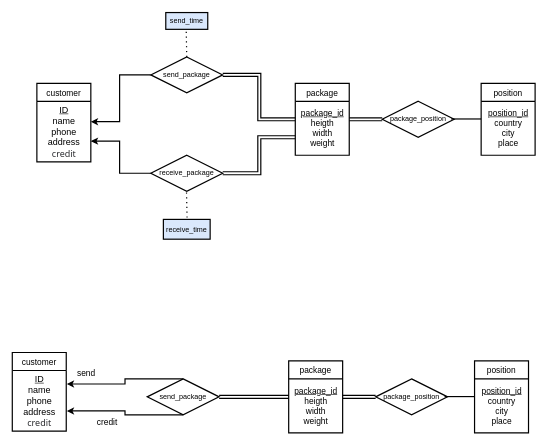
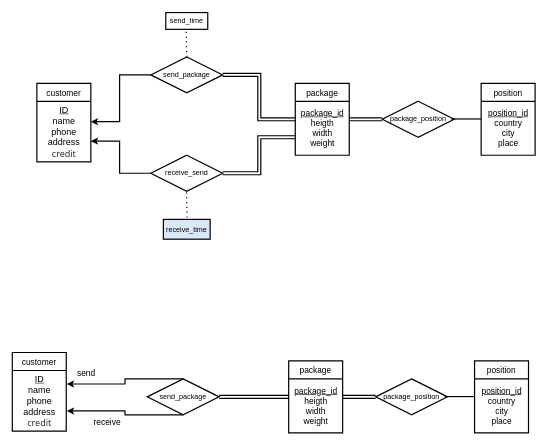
  <mxCell id="0" value="" />
  <mxCell id="1" parent="0" />
  <mxCell id="2" value="package" style="swimlane;childLayout=stackLayout;horizontal=1;startSize=30;horizontalStack=0;rounded=0;fontSize=14;fontStyle=0;strokeWidth=2;resizeParent=0;resizeLast=1;shadow=0;dashed=0;align=center;" vertex="1" parent="1"><mxGeometry x="492" y="138" width="90" height="120" as="geometry" /></mxCell>
  <mxCell id="3" value="&lt;u&gt;&lt;font style=&quot;font-size: 14px;&quot;&gt;package_id&lt;/font&gt;&lt;/u&gt;&lt;br&gt;heigth&lt;br&gt;width&lt;br&gt;weight" style="text;html=1;align=center;verticalAlign=middle;resizable=0;points=[];autosize=1;strokeColor=none;fillColor=none;fontSize=14;fontFamily=Helvetica;fontColor=default;" vertex="1" parent="2"><mxGeometry y="30" width="90" height="90" as="geometry" /></mxCell>
  <mxCell id="4" value="position" style="swimlane;childLayout=stackLayout;horizontal=1;startSize=30;horizontalStack=0;rounded=0;fontSize=14;fontStyle=0;strokeWidth=2;resizeParent=0;resizeLast=1;shadow=0;dashed=0;align=center;sketch=0;glass=0;" vertex="1" parent="1"><mxGeometry x="802" y="138" width="90" height="120" as="geometry" /></mxCell>
  <mxCell id="5" value="&lt;u&gt;position_id&lt;/u&gt;&lt;br&gt;country&lt;br&gt;city&lt;br&gt;place" style="text;html=1;align=center;verticalAlign=middle;resizable=0;points=[];autosize=1;strokeColor=none;fillColor=none;fontSize=14;fontFamily=Helvetica;fontColor=default;" vertex="1" parent="4"><mxGeometry y="30" width="90" height="90" as="geometry" /></mxCell>
- <mxCell id="6" value="receive_package" style="shape=rhombus;perimeter=rhombusPerimeter;whiteSpace=wrap;html=1;align=center;rounded=0;shadow=0;glass=0;sketch=0;strokeWidth=2;" vertex="1" parent="1"><mxGeometry x="251" y="258" width="120" height="60" as="geometry" /></mxCell>
+ <mxCell id="6" value="receive_send" style="shape=rhombus;perimeter=rhombusPerimeter;whiteSpace=wrap;html=1;align=center;rounded=0;shadow=0;glass=0;sketch=0;strokeWidth=2;" vertex="1" parent="1"><mxGeometry x="251" y="258" width="120" height="60" as="geometry" /></mxCell>
  <mxCell id="7" value="send_package" style="shape=rhombus;perimeter=rhombusPerimeter;whiteSpace=wrap;html=1;align=center;rounded=0;shadow=0;glass=0;sketch=0;strokeWidth=2;" vertex="1" parent="1"><mxGeometry x="251" y="94" width="120" height="60" as="geometry" /></mxCell>
  <mxCell id="8" value="package_position" style="shape=rhombus;perimeter=rhombusPerimeter;whiteSpace=wrap;html=1;align=center;rounded=0;shadow=0;glass=0;sketch=0;strokeWidth=2;" vertex="1" parent="1"><mxGeometry x="637" y="168" width="120" height="60" as="geometry" /></mxCell>
  <mxCell id="9" value="" style="endArrow=none;html=1;rounded=0;entryX=0;entryY=0.5;entryDx=0;entryDy=0;strokeWidth=2;shape=link;" edge="1" parent="1" target="8"><mxGeometry width="50" height="50" relative="1" as="geometry"><mxPoint x="582" y="198" as="sourcePoint" /><mxPoint x="492" y="158" as="targetPoint" /></mxGeometry></mxCell>
  <mxCell id="10" value="" style="endArrow=none;html=1;rounded=0;entryX=0;entryY=0.5;entryDx=0;entryDy=0;strokeWidth=2;" edge="1" parent="1"><mxGeometry width="50" height="50" relative="1" as="geometry"><mxPoint x="752" y="197.5" as="sourcePoint" /><mxPoint x="802" y="197.5" as="targetPoint" /></mxGeometry></mxCell>
  <mxCell id="11" value="customer" style="swimlane;childLayout=stackLayout;horizontal=1;startSize=30;horizontalStack=0;rounded=0;fontSize=14;fontStyle=0;strokeWidth=2;resizeParent=0;resizeLast=1;shadow=0;dashed=0;align=center;labelBackgroundColor=default;treeFolding=0;treeMoving=0;moveCells=0;portConstraintRotation=0;noLabel=0;swimlaneHead=1;swimlaneBody=1;metaEdit=0;" vertex="1" parent="1"><mxGeometry x="61" y="138" width="90" height="131" as="geometry" /></mxCell>
  <mxCell id="12" value="&lt;font style=&quot;font-size: 15px;&quot;&gt;&lt;u&gt;ID&lt;/u&gt;&lt;br&gt;name&lt;br&gt;phone&lt;br&gt;address&lt;br&gt;&lt;span style=&quot;caret-color: rgb(42, 43, 46); color: rgb(42, 43, 46); font-family: &amp;quot;PingFang SC&amp;quot;, &amp;quot;Segoe UI&amp;quot;, Arial, &amp;quot;Microsoft YaHei&amp;quot;, 微软雅黑, 宋体, &amp;quot;Malgun Gothic&amp;quot;, sans-serif; text-align: left; text-size-adjust: auto;&quot;&gt;credit&lt;/span&gt;&lt;/font&gt;" style="text;html=1;align=center;verticalAlign=middle;resizable=0;points=[];autosize=1;strokeColor=none;fillColor=none;fontSize=14;fontFamily=Helvetica;fontColor=default;" vertex="1" parent="11"><mxGeometry y="30" width="90" height="101" as="geometry" /></mxCell>
  <mxCell id="13" value="" style="endArrow=none;dashed=1;html=1;dashPattern=1 3;strokeWidth=2;rounded=0;exitX=0.5;exitY=0;exitDx=0;exitDy=0;" edge="1" parent="1" source="7"><mxGeometry width="50" height="50" relative="1" as="geometry"><mxPoint x="312" y="62" as="sourcePoint" /><mxPoint x="310" y="46" as="targetPoint" /></mxGeometry></mxCell>
  <mxCell id="14" value="" style="endArrow=none;dashed=1;html=1;dashPattern=1 3;strokeWidth=2;rounded=0;exitX=0.5;exitY=0;exitDx=0;exitDy=0;" edge="1" parent="1"><mxGeometry width="50" height="50" relative="1" as="geometry"><mxPoint x="311.5" y="362" as="sourcePoint" /><mxPoint x="310.5" y="314" as="targetPoint" /></mxGeometry></mxCell>
- <mxCell id="15" value="send_time" style="rounded=0;whiteSpace=wrap;html=1;shadow=0;glass=0;sketch=0;strokeWidth=2;fillColor=#dae8fc;" vertex="1" parent="1"><mxGeometry x="276" y="20" width="70" height="28" as="geometry" /></mxCell>
+ <mxCell id="15" value="send_time" style="rounded=0;whiteSpace=wrap;html=1;shadow=0;glass=0;sketch=0;strokeWidth=2;" vertex="1" parent="1"><mxGeometry x="276" y="20" width="70" height="28" as="geometry" /></mxCell>
  <mxCell id="16" value="receive_time" style="rounded=0;whiteSpace=wrap;html=1;shadow=0;glass=0;sketch=0;strokeWidth=2;fillColor=#dae8fc;" vertex="1" parent="1"><mxGeometry x="272" y="365" width="78" height="33" as="geometry" /></mxCell>
  <mxCell id="17" value="" style="edgeStyle=elbowEdgeStyle;elbow=horizontal;endArrow=none;html=1;rounded=0;strokeWidth=2;jumpStyle=none;endFill=0;exitX=1;exitY=0.5;exitDx=0;exitDy=0;entryX=0;entryY=0.5;entryDx=0;entryDy=0;shape=link;" edge="1" parent="1" source="7" target="2"><mxGeometry width="50" height="50" relative="1" as="geometry"><mxPoint x="301" y="228" as="sourcePoint" /><mxPoint x="398" y="154" as="targetPoint" /></mxGeometry></mxCell>
  <mxCell id="18" value="" style="edgeStyle=elbowEdgeStyle;elbow=horizontal;endArrow=none;html=1;rounded=0;strokeWidth=2;jumpStyle=none;endFill=0;exitX=1;exitY=0.5;exitDx=0;exitDy=0;entryX=0;entryY=0.75;entryDx=0;entryDy=0;shape=link;" edge="1" parent="1" source="6" target="2"><mxGeometry width="50" height="50" relative="1" as="geometry"><mxPoint x="381" y="199" as="sourcePoint" /><mxPoint x="461" y="273" as="targetPoint" /></mxGeometry></mxCell>
  <mxCell id="19" value="" style="edgeStyle=elbowEdgeStyle;elbow=horizontal;endArrow=classic;html=1;rounded=0;strokeWidth=2;jumpStyle=none;endFill=1;exitX=0;exitY=0.5;exitDx=0;exitDy=0;entryX=1;entryY=0.658;entryDx=0;entryDy=0;entryPerimeter=0;" edge="1" parent="1" source="6" target="12"><mxGeometry width="50" height="50" relative="1" as="geometry"><mxPoint x="94" y="390.5" as="sourcePoint" /><mxPoint x="194" y="311" as="targetPoint" /><Array as="points"><mxPoint x="199" y="288" /></Array></mxGeometry></mxCell>
  <mxCell id="20" value="" style="edgeStyle=elbowEdgeStyle;elbow=horizontal;endArrow=classic;html=1;rounded=0;strokeWidth=2;jumpStyle=none;endFill=1;exitX=0;exitY=0.5;exitDx=0;exitDy=0;entryX=1;entryY=0.658;entryDx=0;entryDy=0;entryPerimeter=0;" edge="1" parent="1" source="7"><mxGeometry width="50" height="50" relative="1" as="geometry"><mxPoint x="251" y="255.54" as="sourcePoint" /><mxPoint x="151" y="201.998" as="targetPoint" /><Array as="points"><mxPoint x="199" y="255.54" /></Array></mxGeometry></mxCell>
  <mxCell id="21" value="package" style="swimlane;childLayout=stackLayout;horizontal=1;startSize=30;horizontalStack=0;rounded=0;fontSize=14;fontStyle=0;strokeWidth=2;resizeParent=0;resizeLast=1;shadow=0;dashed=0;align=center;" vertex="1" parent="1"><mxGeometry x="481" y="601" width="90" height="120" as="geometry" /></mxCell>
  <mxCell id="22" value="&lt;u&gt;&lt;font style=&quot;font-size: 14px;&quot;&gt;package_id&lt;/font&gt;&lt;/u&gt;&lt;br&gt;heigth&lt;br&gt;width&lt;br&gt;weight" style="text;html=1;align=center;verticalAlign=middle;resizable=0;points=[];autosize=1;strokeColor=none;fillColor=none;fontSize=14;fontFamily=Helvetica;fontColor=default;" vertex="1" parent="21"><mxGeometry y="30" width="90" height="90" as="geometry" /></mxCell>
  <mxCell id="23" value="position" style="swimlane;childLayout=stackLayout;horizontal=1;startSize=30;horizontalStack=0;rounded=0;fontSize=14;fontStyle=0;strokeWidth=2;resizeParent=0;resizeLast=1;shadow=0;dashed=0;align=center;sketch=0;glass=0;" vertex="1" parent="1"><mxGeometry x="791" y="601" width="90" height="120" as="geometry" /></mxCell>
  <mxCell id="24" value="&lt;u&gt;position_id&lt;/u&gt;&lt;br&gt;country&lt;br&gt;city&lt;br&gt;place" style="text;html=1;align=center;verticalAlign=middle;resizable=0;points=[];autosize=1;strokeColor=none;fillColor=none;fontSize=14;fontFamily=Helvetica;fontColor=default;" vertex="1" parent="23"><mxGeometry y="30" width="90" height="90" as="geometry" /></mxCell>
  <mxCell id="25" value="send_package" style="shape=rhombus;perimeter=rhombusPerimeter;whiteSpace=wrap;html=1;align=center;rounded=0;shadow=0;glass=0;sketch=0;strokeWidth=2;" vertex="1" parent="1"><mxGeometry x="245" y="631" width="120" height="60" as="geometry" /></mxCell>
  <mxCell id="26" value="package_position" style="shape=rhombus;perimeter=rhombusPerimeter;whiteSpace=wrap;html=1;align=center;rounded=0;shadow=0;glass=0;sketch=0;strokeWidth=2;" vertex="1" parent="1"><mxGeometry x="626" y="631" width="120" height="60" as="geometry" /></mxCell>
  <mxCell id="27" value="" style="endArrow=none;html=1;rounded=0;entryX=0;entryY=0.5;entryDx=0;entryDy=0;strokeWidth=2;shape=link;" edge="1" parent="1" target="26"><mxGeometry width="50" height="50" relative="1" as="geometry"><mxPoint x="571" y="661" as="sourcePoint" /><mxPoint x="481" y="621" as="targetPoint" /></mxGeometry></mxCell>
  <mxCell id="28" value="" style="endArrow=none;html=1;rounded=0;entryX=0;entryY=0.5;entryDx=0;entryDy=0;strokeWidth=2;" edge="1" parent="1"><mxGeometry width="50" height="50" relative="1" as="geometry"><mxPoint x="741" y="660.5" as="sourcePoint" /><mxPoint x="791" y="660.5" as="targetPoint" /></mxGeometry></mxCell>
  <mxCell id="29" value="customer" style="swimlane;childLayout=stackLayout;horizontal=1;startSize=30;horizontalStack=0;rounded=0;fontSize=14;fontStyle=0;strokeWidth=2;resizeParent=0;resizeLast=1;shadow=0;dashed=0;align=center;labelBackgroundColor=default;treeFolding=0;treeMoving=0;moveCells=0;portConstraintRotation=0;noLabel=0;swimlaneHead=1;swimlaneBody=1;metaEdit=0;" vertex="1" parent="1"><mxGeometry x="20" y="587" width="90" height="131" as="geometry" /></mxCell>
  <mxCell id="30" value="&lt;font style=&quot;font-size: 15px;&quot;&gt;&lt;u&gt;ID&lt;/u&gt;&lt;br&gt;name&lt;br&gt;phone&lt;br&gt;address&lt;br&gt;&lt;span style=&quot;caret-color: rgb(42, 43, 46); color: rgb(42, 43, 46); font-family: &amp;quot;PingFang SC&amp;quot;, &amp;quot;Segoe UI&amp;quot;, Arial, &amp;quot;Microsoft YaHei&amp;quot;, 微软雅黑, 宋体, &amp;quot;Malgun Gothic&amp;quot;, sans-serif; text-align: left; text-size-adjust: auto;&quot;&gt;credit&lt;/span&gt;&lt;/font&gt;" style="text;html=1;align=center;verticalAlign=middle;resizable=0;points=[];autosize=1;strokeColor=none;fillColor=none;fontSize=14;fontFamily=Helvetica;fontColor=default;" vertex="1" parent="29"><mxGeometry y="30" width="90" height="101" as="geometry" /></mxCell>
  <mxCell id="31" value="" style="edgeStyle=elbowEdgeStyle;elbow=horizontal;endArrow=none;html=1;rounded=0;strokeWidth=2;jumpStyle=none;endFill=0;exitX=1;exitY=0.5;exitDx=0;exitDy=0;entryX=0;entryY=0.5;entryDx=0;entryDy=0;shape=link;" edge="1" parent="1" source="25" target="21"><mxGeometry width="50" height="50" relative="1" as="geometry"><mxPoint x="290" y="691" as="sourcePoint" /><mxPoint x="387" y="617" as="targetPoint" /></mxGeometry></mxCell>
  <mxCell id="32" value="" style="edgeStyle=elbowEdgeStyle;elbow=horizontal;endArrow=classic;html=1;rounded=0;strokeWidth=2;jumpStyle=none;endFill=1;exitX=0.5;exitY=0;exitDx=0;exitDy=0;entryX=1.011;entryY=0.223;entryDx=0;entryDy=0;entryPerimeter=0;" edge="1" parent="1" source="25" target="30"><mxGeometry width="50" height="50" relative="1" as="geometry"><mxPoint x="239" y="649.54" as="sourcePoint" /><mxPoint x="139" y="595.998" as="targetPoint" /><Array as="points" /></mxGeometry></mxCell>
  <mxCell id="33" value="" style="edgeStyle=elbowEdgeStyle;elbow=horizontal;endArrow=classic;html=1;rounded=0;strokeWidth=2;jumpStyle=none;endFill=1;exitX=0.5;exitY=1;exitDx=0;exitDy=0;entryX=1.011;entryY=0.668;entryDx=0;entryDy=0;entryPerimeter=0;" edge="1" parent="1" source="25" target="30"><mxGeometry width="50" height="50" relative="1" as="geometry"><mxPoint x="312.01" y="741.48" as="sourcePoint" /><mxPoint x="123" y="728.003" as="targetPoint" /><Array as="points" /></mxGeometry></mxCell>
  <mxCell id="34" value="send" style="text;html=1;align=center;verticalAlign=middle;resizable=0;points=[];autosize=1;strokeColor=none;fillColor=none;fontSize=14;fontFamily=Helvetica;fontColor=default;rounded=0;shadow=0;dashed=0;labelBackgroundColor=default;strokeWidth=2;startSize=30;" vertex="1" parent="1"><mxGeometry x="119" y="607" width="48" height="29" as="geometry" /></mxCell>
- <mxCell id="35" value="credit" style="text;html=1;align=center;verticalAlign=middle;resizable=0;points=[];autosize=1;strokeColor=none;fillColor=none;fontSize=14;fontFamily=Helvetica;fontColor=default;rounded=0;shadow=0;dashed=0;labelBackgroundColor=default;strokeWidth=2;startSize=30;" vertex="1" parent="1"><mxGeometry x="146" y="689" width="63" height="29" as="geometry" /></mxCell>
+ <mxCell id="35" value="receive" style="text;html=1;align=center;verticalAlign=middle;resizable=0;points=[];autosize=1;strokeColor=none;fillColor=none;fontSize=14;fontFamily=Helvetica;fontColor=default;rounded=0;shadow=0;dashed=0;labelBackgroundColor=default;strokeWidth=2;startSize=30;" vertex="1" parent="1"><mxGeometry x="146" y="689" width="63" height="29" as="geometry" /></mxCell>
